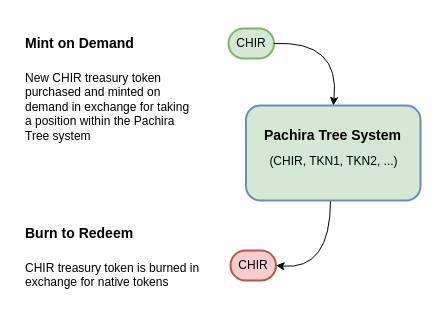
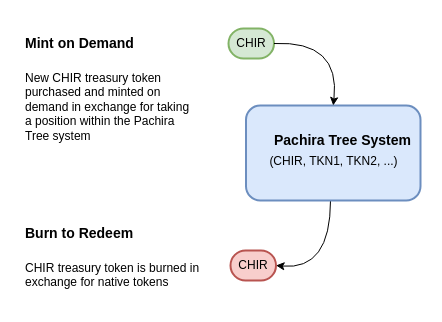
  <mxCell id="0" />
  <mxCell id="1" parent="0" />
  <mxCell id="2" value="&lt;font style=&quot;font-size: 12px;&quot;&gt;CHIR&lt;/font&gt;&lt;font style=&quot;&quot;&gt;&lt;br&gt;&lt;/font&gt;" style="rounded=1;whiteSpace=wrap;html=1;fillColor=#d5e8d4;strokeColor=#82b366;strokeWidth=2;arcSize=50;" parent="1" vertex="1"><mxGeometry x="228" y="28" width="45.5" height="30" as="geometry" /></mxCell>
  <mxCell id="3" value="&lt;h1&gt;&lt;span style=&quot;font-size: 14px;&quot;&gt;Mint on Demand&lt;/span&gt;&lt;/h1&gt;&lt;p&gt;New CHIR treasury token purchased and minted on demand in exchange for taking a position within the Pachira Tree system&lt;/p&gt;" style="text;html=1;strokeColor=none;fillColor=none;spacing=5;spacingTop=-20;whiteSpace=wrap;overflow=hidden;rounded=0;" parent="1" vertex="1"><mxGeometry x="20" y="20" width="180" height="130" as="geometry" /></mxCell>
  <mxCell id="4" value="&lt;h1&gt;&lt;span style=&quot;font-size: 14px;&quot;&gt;Burn to Redeem&lt;/span&gt;&lt;/h1&gt;&lt;p&gt;CHIR treasury token is burned in exchange for native tokens&amp;nbsp;&lt;/p&gt;" style="text;html=1;strokeColor=none;fillColor=none;spacing=5;spacingTop=-20;whiteSpace=wrap;overflow=hidden;rounded=0;" parent="1" vertex="1"><mxGeometry x="20" y="210" width="190" height="90" as="geometry" /></mxCell>
  <mxCell id="5" value="&lt;font style=&quot;&quot;&gt;CHIR&lt;br&gt;&lt;/font&gt;" style="rounded=1;whiteSpace=wrap;html=1;fillColor=#f8cecc;strokeColor=#b85450;strokeWidth=2;arcSize=50;" parent="1" vertex="1"><mxGeometry x="230" y="250" width="45.5" height="30" as="geometry" /></mxCell>
  <mxCell id="6" value="" style="curved=1;endArrow=classic;html=1;rounded=0;exitX=0.5;exitY=1;exitDx=0;exitDy=0;entryX=1;entryY=0.5;entryDx=0;entryDy=0;" parent="1" target="5" edge="1"><mxGeometry width="50" height="50" relative="1" as="geometry"><mxPoint x="330" y="200" as="sourcePoint" /><mxPoint x="270" y="330" as="targetPoint" /><Array as="points"><mxPoint x="330" y="270" /></Array></mxGeometry></mxCell>
- <mxCell id="7" value="&lt;br&gt;(CHIR, TKN1, TKN2, ...)" style="rounded=1;whiteSpace=wrap;html=1;fillColor=#d5e8d4;strokeColor=#6c8ebf;strokeWidth=2;" parent="1" vertex="1"><mxGeometry x="245.5" y="105" width="174.5" height="95" as="geometry" /></mxCell>
- <mxCell id="8" value="&lt;font style=&quot;font-size: 14px;&quot;&gt;&lt;b&gt;Pachira Tree System&lt;/b&gt;&lt;/font&gt;" style="text;html=1;strokeColor=none;fillColor=none;align=center;verticalAlign=middle;whiteSpace=wrap;rounded=0;" parent="1" vertex="1"><mxGeometry x="261.38" y="120" width="142.75" height="30" as="geometry" /></mxCell>
+ <mxCell id="7" value="&lt;br&gt;(CHIR, TKN1, TKN2, ...)" style="rounded=1;whiteSpace=wrap;html=1;fillColor=#dae8fc;strokeColor=#6c8ebf;strokeWidth=2;" parent="1" vertex="1"><mxGeometry x="245.5" y="105" width="174.5" height="95" as="geometry" /></mxCell>
+ <mxCell id="8" value="&lt;font style=&quot;font-size: 14px;&quot;&gt;&lt;b&gt;Pachira Tree System&lt;/b&gt;&lt;/font&gt;" style="text;html=1;strokeColor=none;fillColor=none;align=center;verticalAlign=middle;whiteSpace=wrap;rounded=0;" parent="1" vertex="1"><mxGeometry x="271.38" y="125" width="142.75" height="30" as="geometry" /></mxCell>
  <mxCell id="9" value="" style="curved=1;endArrow=classic;html=1;rounded=0;exitX=1;exitY=0.5;exitDx=0;exitDy=0;entryX=0.5;entryY=0;entryDx=0;entryDy=0;" parent="1" source="2" target="7" edge="1"><mxGeometry width="50" height="50" relative="1" as="geometry"><mxPoint x="330" y="50" as="sourcePoint" /><mxPoint x="450" y="10" as="targetPoint" /><Array as="points"><mxPoint x="340" y="40" /></Array></mxGeometry></mxCell>
